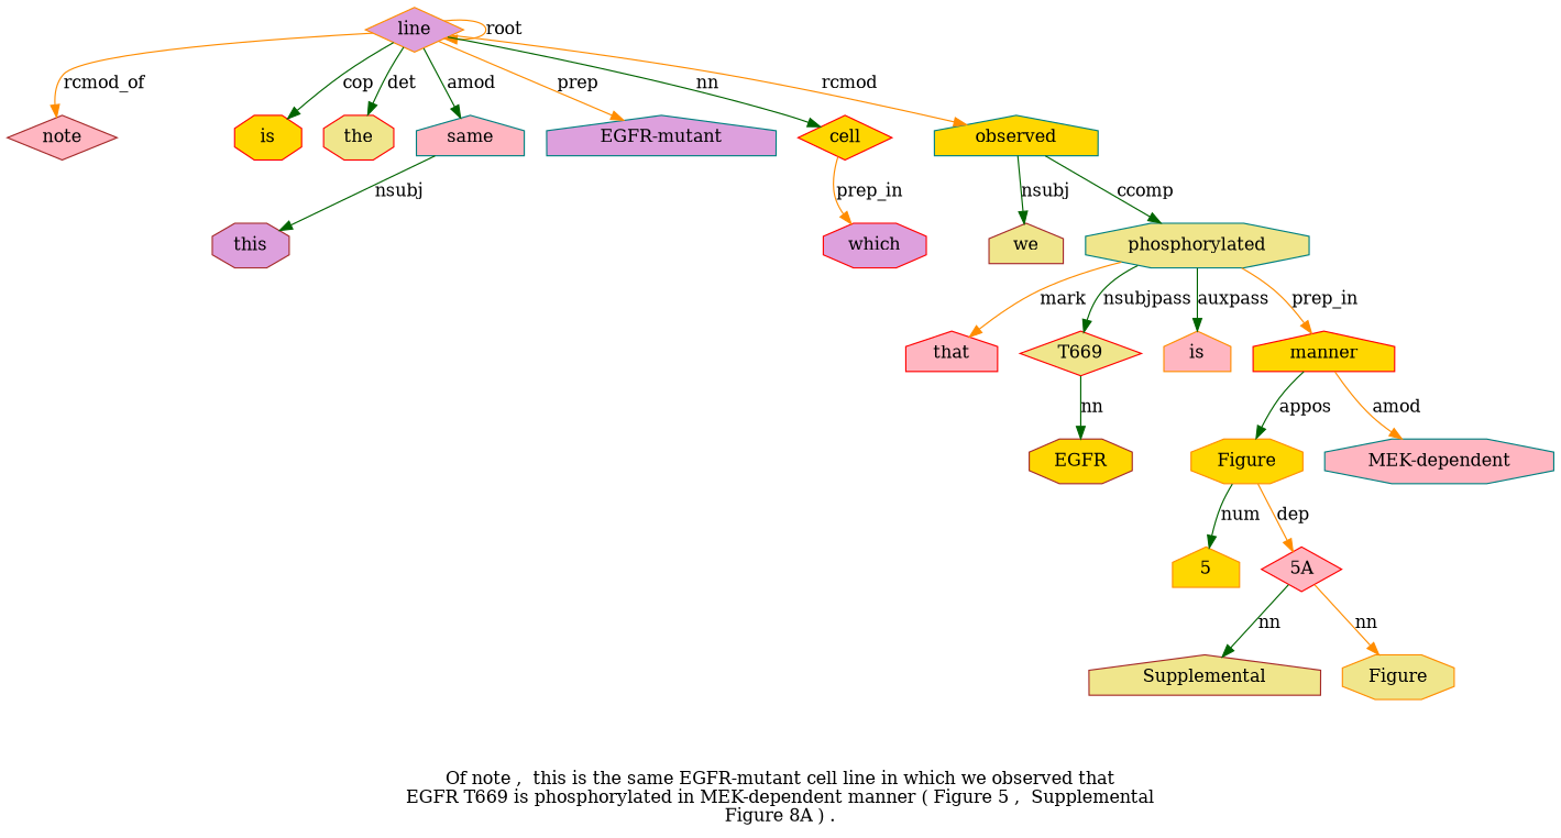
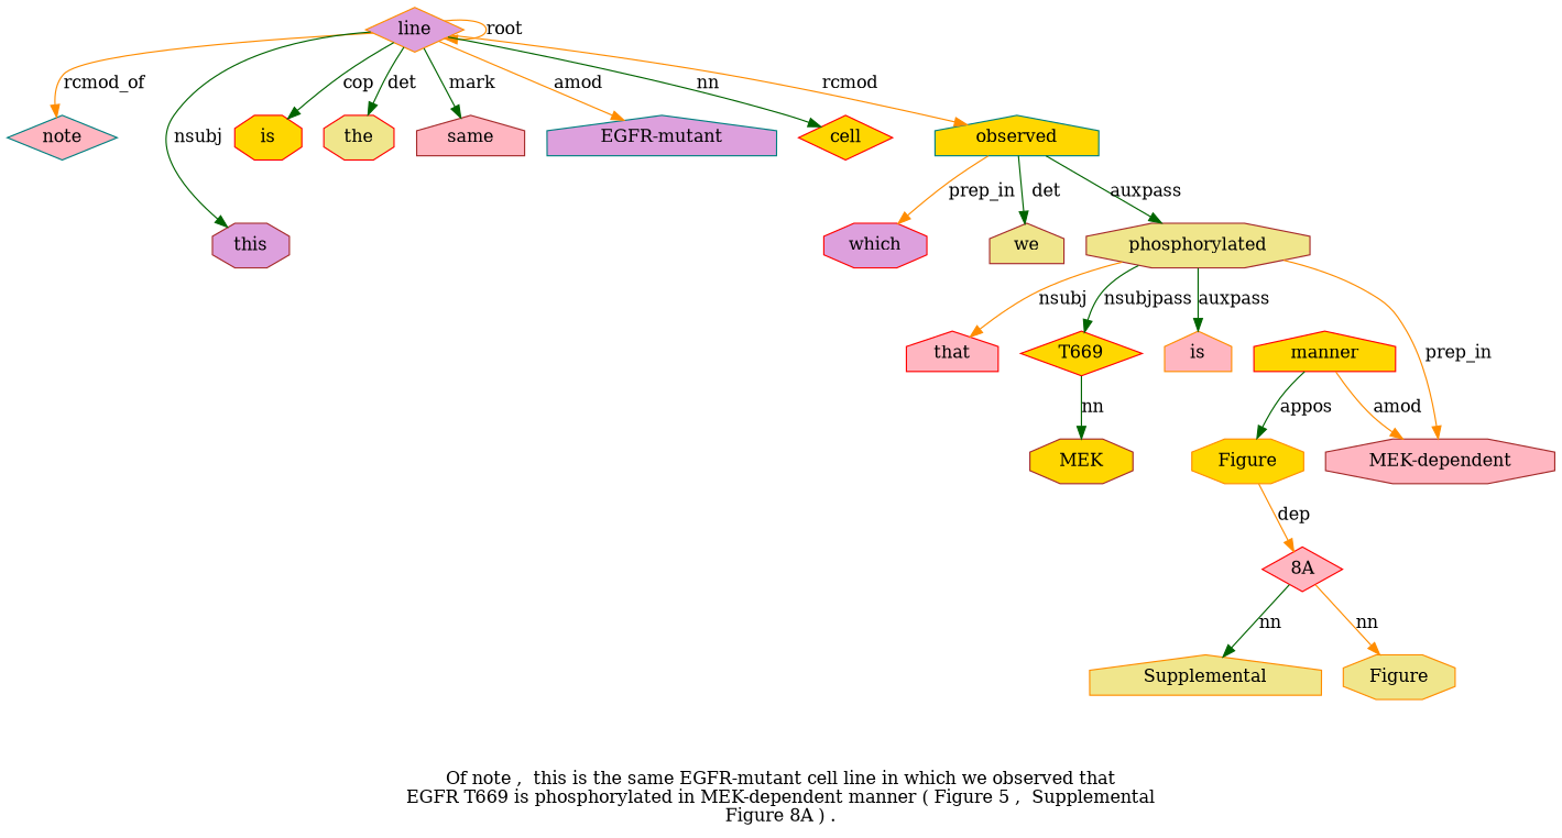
  digraph {
    label="Of note ,  this is the same EGFR-mutant cell line in which we observed that\nEGFR T669 is phosphorylated in MEK-dependent manner ( Figure 5 ,  Supplemental\nFigure 8A ) ."
    node [color=brown fillcolor=gold shape=octagon style=filled]
    edge [color=darkgreen]
    n1 [color=darkorange fillcolor=plum label=line shape=diamond]
-   n2 [fillcolor=lightpink label=note shape=diamond]
+   n2 [color=teal fillcolor=lightpink label=note shape=diamond]
    n3 [fillcolor=plum label=this]
    n4 [color=red label=is]
    n5 [color=red fillcolor=khaki label=the]
-   n6 [color=teal fillcolor=lightpink label=same shape=house]
+   n6 [fillcolor=lightpink label=same shape=house]
    n7 [color=teal fillcolor=plum label="EGFR-mutant" shape=house]
    n8 [color=red label=cell shape=diamond]
    n9 [color=teal label=observed shape=house]
    n10 [color=red fillcolor=plum label=which]
    n11 [fillcolor=khaki label=we shape=house]
-   n12 [color=teal fillcolor=khaki label=phosphorylated]
+   n12 [fillcolor=khaki label=phosphorylated]
    n13 [color=red fillcolor=lightpink label=that shape=house]
-   n14 [color=red fillcolor=khaki label=T669 shape=diamond]
+   n14 [color=red label=T669 shape=diamond]
    n15 [color=darkorange fillcolor=lightpink label=is shape=house]
    n16 [color=red label=manner shape=house]
-   n17 [label=EGFR]
-   n18 [color=teal fillcolor=lightpink label="MEK-dependent"]
+   n17 [label=MEK]
+   n18 [fillcolor=lightpink label="MEK-dependent"]
    n19 [color=darkorange label=Figure]
-   n20 [color=darkorange label=5 shape=house]
-   n21 [color=red fillcolor=lightpink label="5A" shape=diamond]
-   n22 [fillcolor=khaki label=Supplemental shape=house]
+   n21 [color=red fillcolor=lightpink label="8A" shape=diamond]
+   n22 [color=darkorange fillcolor=khaki label=Supplemental shape=house]
    n23 [color=darkorange fillcolor=khaki label=Figure]
    n1 -> n1 [color=darkorange label=root]
    n1 -> n2 [color=darkorange label=rcmod_of]
-   n6 -> n3 [label=nsubj]
+   n1 -> n3 [label=nsubj]
    n1 -> n4 [label=cop]
    n1 -> n5 [label=det]
-   n1 -> n6 [label=amod]
-   n1 -> n7 [color=darkorange label=prep]
+   n1 -> n6 [label=mark]
+   n1 -> n7 [color=darkorange label=amod]
    n1 -> n8 [label=nn]
    n1 -> n9 [color=darkorange label=rcmod]
-   n8 -> n10 [color=darkorange label=prep_in]
-   n9 -> n11 [label=nsubj]
-   n9 -> n12 [label=ccomp]
-   n12 -> n13 [color=darkorange label=mark]
+   n9 -> n10 [color=darkorange label=prep_in]
+   n9 -> n11 [label=det]
+   n9 -> n12 [label=auxpass]
+   n12 -> n13 [color=darkorange label=nsubj]
    n12 -> n14 [label=nsubjpass]
    n12 -> n15 [label=auxpass]
-   n12 -> n16 [color=darkorange label=prep_in]
+   n12 -> n18 [color=darkorange label=prep_in]
    n14 -> n17 [label=nn]
    n16 -> n18 [color=darkorange label=amod]
    n16 -> n19 [label=appos]
-   n19 -> n20 [label=num]
    n19 -> n21 [color=darkorange label=dep]
    n21 -> n22 [label=nn]
    n21 -> n23 [color=darkorange label=nn]
  }
